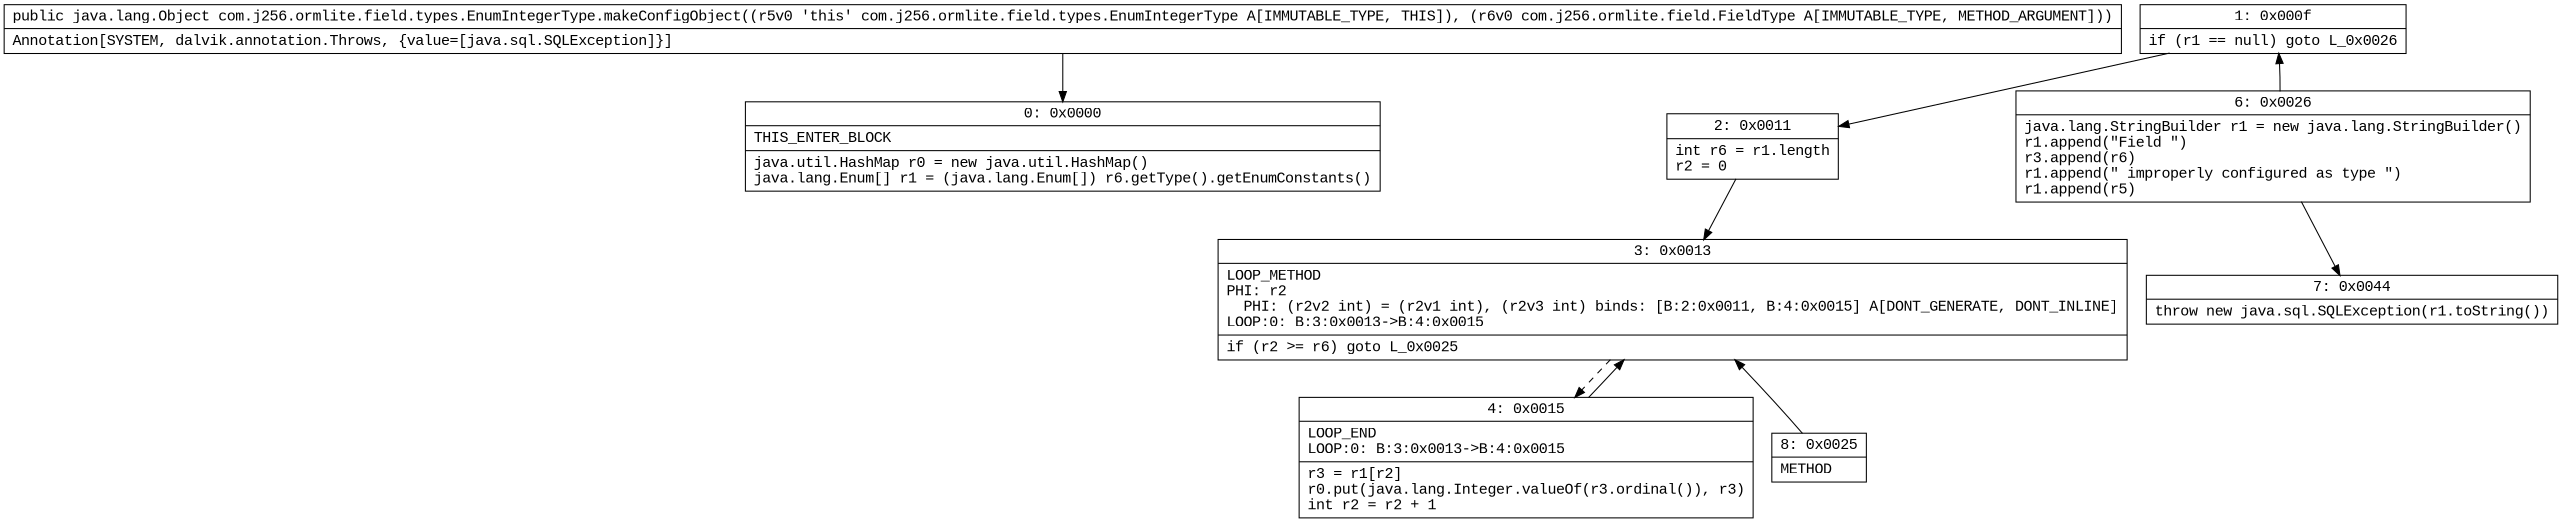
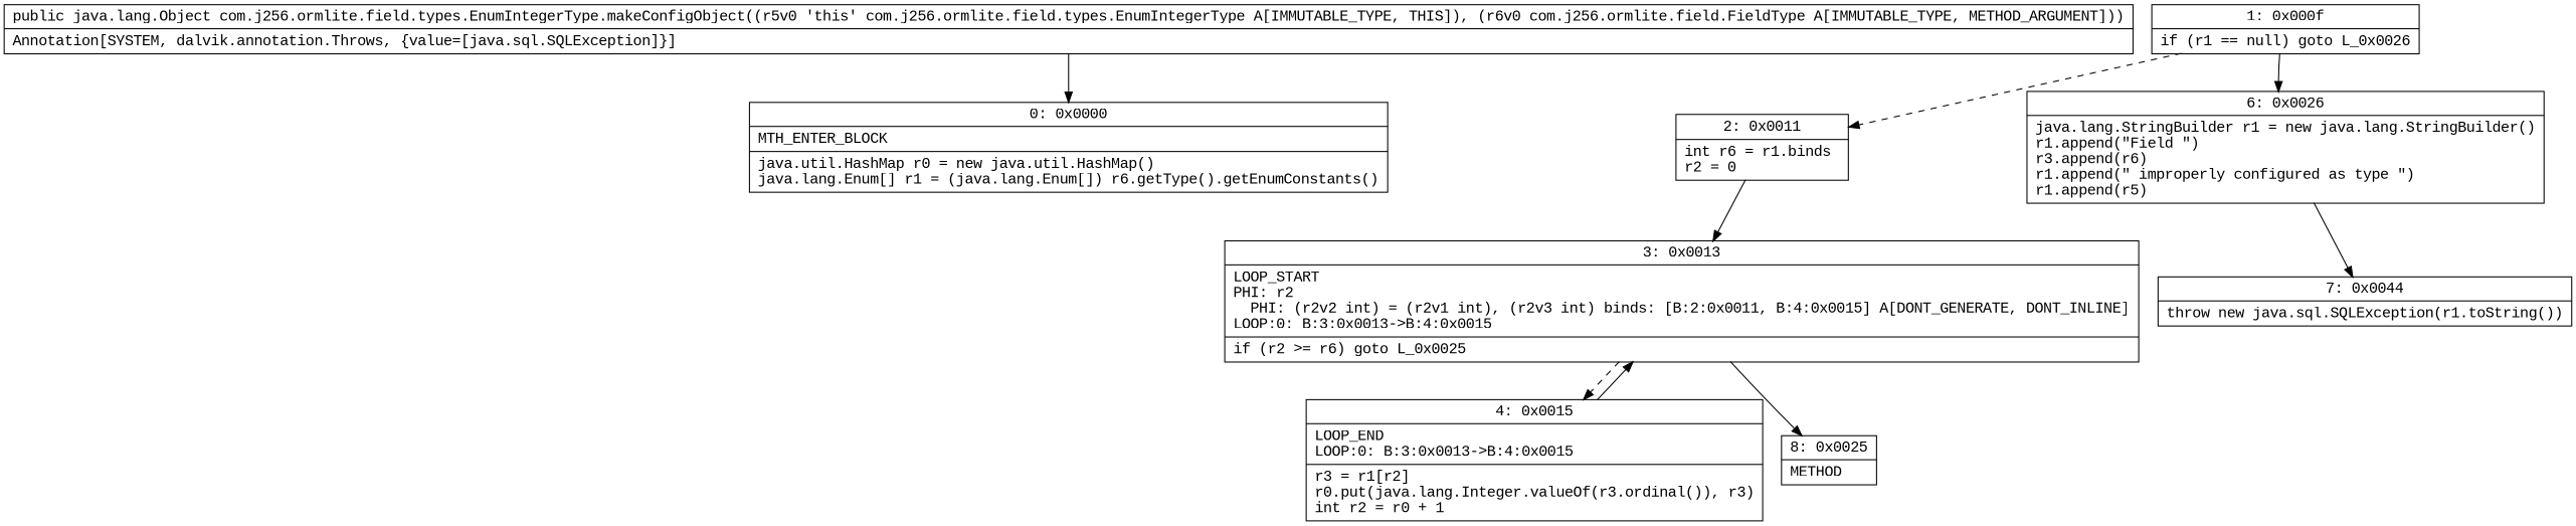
  digraph {
    fontname="Liberation Mono"
    node [fontname="Liberation Mono" shape=record]
    edge [fontname="Liberation Mono"]
-   n1 [label="{0\:\ 0x0000|THIS_ENTER_BLOCK\l|java.util.HashMap r0 = new java.util.HashMap()\ljava.lang.Enum[] r1 = (java.lang.Enum[]) r6.getType().getEnumConstants()\l}"]
+   n1 [label="{0\:\ 0x0000|MTH_ENTER_BLOCK\l|java.util.HashMap r0 = new java.util.HashMap()\ljava.lang.Enum[] r1 = (java.lang.Enum[]) r6.getType().getEnumConstants()\l}"]
    n2 [label="{1\:\ 0x000f|if (r1 == null) goto L_0x0026\l}"]
-   n3 [label="{2\:\ 0x0011|int r6 = r1.length\lr2 = 0\l}"]
+   n3 [label="{2\:\ 0x0011|int r6 = r1.binds\lr2 = 0\l}"]
    n4 [label="{6\:\ 0x0026|java.lang.StringBuilder r1 = new java.lang.StringBuilder()\lr1.append(\"Field \")\lr3.append(r6)\lr1.append(\" improperly configured as type \")\lr1.append(r5)\l}"]
-   n5 [label="{3\:\ 0x0013|LOOP_METHOD\lPHI: r2 \l  PHI: (r2v2 int) = (r2v1 int), (r2v3 int) binds: [B:2:0x0011, B:4:0x0015] A[DONT_GENERATE, DONT_INLINE]\lLOOP:0: B:3:0x0013\-\>B:4:0x0015\l|if (r2 \>= r6) goto L_0x0025\l}"]
+   n5 [label="{3\:\ 0x0013|LOOP_START\lPHI: r2 \l  PHI: (r2v2 int) = (r2v1 int), (r2v3 int) binds: [B:2:0x0011, B:4:0x0015] A[DONT_GENERATE, DONT_INLINE]\lLOOP:0: B:3:0x0013\-\>B:4:0x0015\l|if (r2 \>= r6) goto L_0x0025\l}"]
    n6 [label="{7\:\ 0x0044|throw new java.sql.SQLException(r1.toString())\l}"]
-   n7 [label="{4\:\ 0x0015|LOOP_END\lLOOP:0: B:3:0x0013\-\>B:4:0x0015\l|r3 = r1[r2]\lr0.put(java.lang.Integer.valueOf(r3.ordinal()), r3)\lint r2 = r2 + 1\l}"]
+   n7 [label="{4\:\ 0x0015|LOOP_END\lLOOP:0: B:3:0x0013\-\>B:4:0x0015\l|r3 = r1[r2]\lr0.put(java.lang.Integer.valueOf(r3.ordinal()), r3)\lint r2 = r0 + 1\l}"]
    n8 [label="{8\:\ 0x0025|METHOD\l}"]
    n9 [label="{public java.lang.Object com.j256.ormlite.field.types.EnumIntegerType.makeConfigObject((r5v0 'this' com.j256.ormlite.field.types.EnumIntegerType A[IMMUTABLE_TYPE, THIS]), (r6v0 com.j256.ormlite.field.FieldType A[IMMUTABLE_TYPE, METHOD_ARGUMENT]))  | Annotation[SYSTEM, dalvik.annotation.Throws, \{value=[java.sql.SQLException]\}]\l}"]
-   n2 -> n3 [style=solid]
-   n4 -> n2
+   n2 -> n3 [style=dashed]
+   n2 -> n4
    n3 -> n5
    n4 -> n6
    n5 -> n7 [style=dashed]
-   n8 -> n5
+   n5 -> n8
    n7 -> n5
    n9 -> n1
  }
